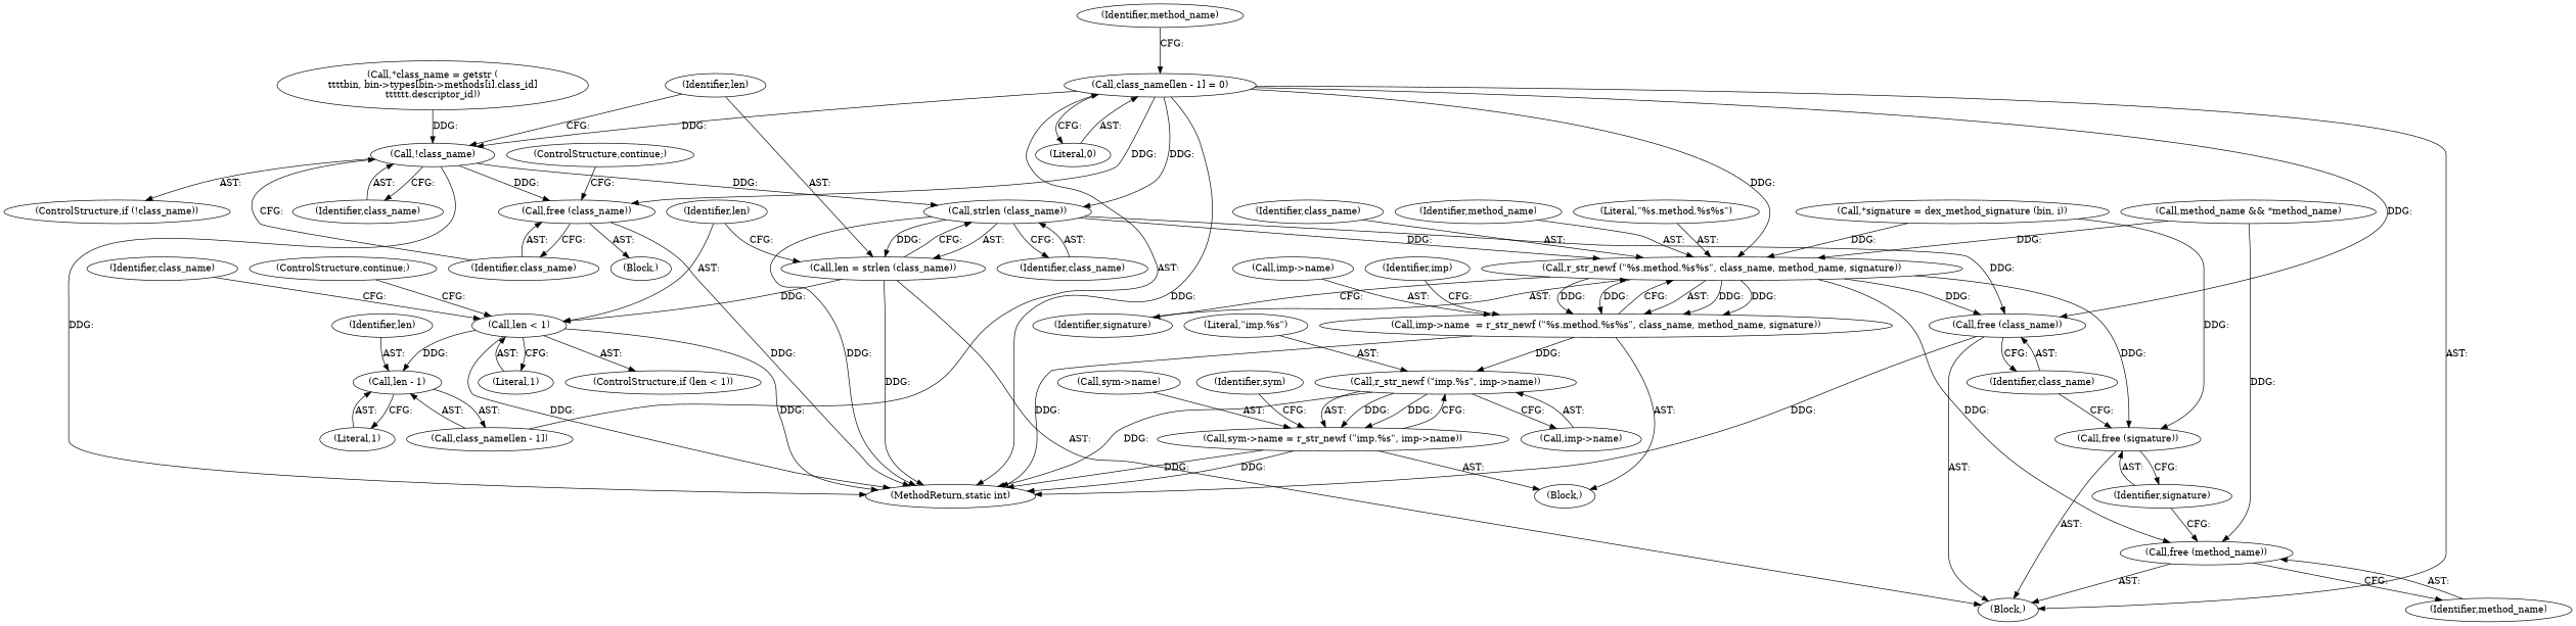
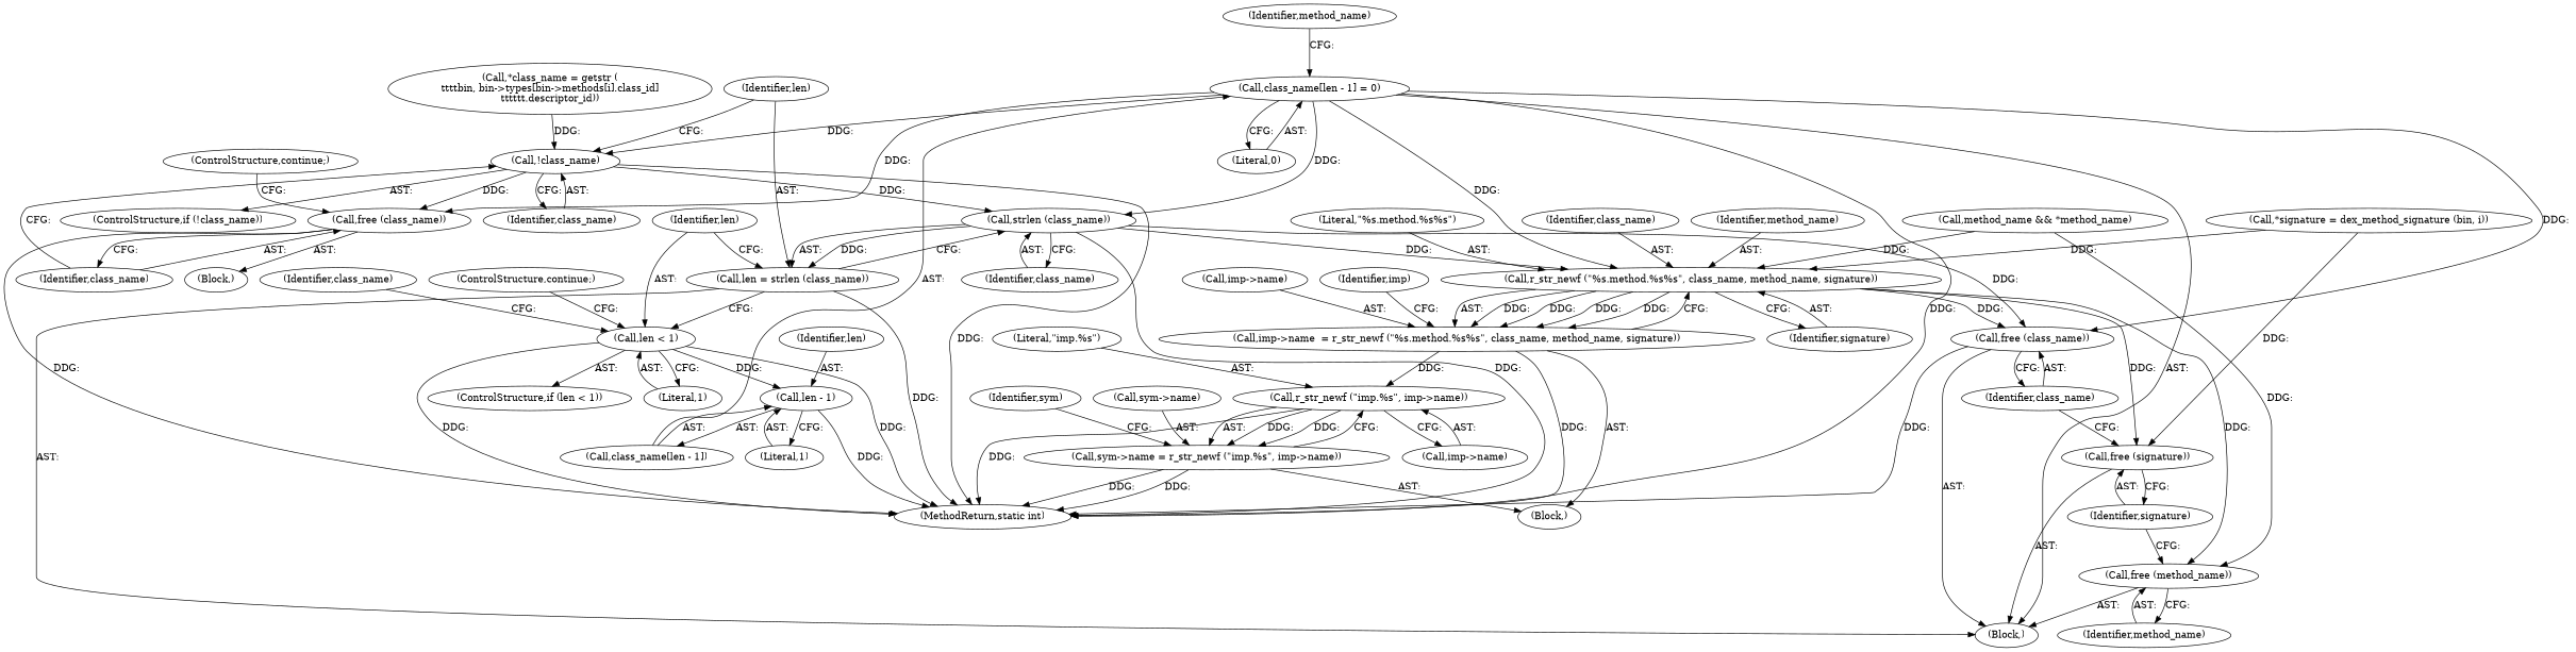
  digraph {
    n1 [label="(Call,class_name[len - 1] = 0)"]
    n2 [label="(Call,!class_name)"]
    n3 [label="(Call,free (class_name))"]
    n4 [label="(Call,strlen (class_name))"]
    n5 [label="(Call,r_str_newf (\"%s.method.%s%s\", class_name, method_name, signature))"]
    n6 [label="(Call,free (class_name))"]
    n7 [label="(Literal,0)"]
    n8 [label="(MethodReturn,static int)"]
    n9 [label="(Block,)"]
    n10 [label="(Identifier,class_name)"]
    n11 [label="(ControlStructure,if (!class_name))"]
    n12 [label="(Block,)"]
    n13 [label="(Identifier,class_name)"]
    n14 [label="(Call,len = strlen (class_name))"]
    n15 [label="(Identifier,class_name)"]
    n16 [label="(Call,imp->name  = r_str_newf (\"%s.method.%s%s\", class_name, method_name, signature))"]
    n17 [label="(Call,free (method_name))"]
    n18 [label="(Call,free (signature))"]
    n19 [label="(Identifier,signature)"]
    n20 [label="(Identifier,class_name)"]
    n21 [label="(Call,len < 1)"]
    n22 [label="(Call,len - 1)"]
    n23 [label="(Literal,1)"]
    n24 [label="(ControlStructure,if (len < 1))"]
    n25 [label="(Literal,1)"]
    n26 [label="(Call,class_name[len - 1])"]
    n27 [label="(Call,r_str_newf (\"imp.%s\", imp->name))"]
    n28 [label="(Block,)"]
    n29 [label="(Identifier,method_name)"]
    n30 [label="(Identifier,signature)"]
    n31 [label="(Call,sym->name = r_str_newf (\"imp.%s\", imp->name))"]
    n32 [label="(Call,imp->name)"]
    n33 [label="(Call,*class_name = getstr (\n\t\t\t\tbin, bin->types[bin->methods[i].class_id]\n\t\t\t\t\t\t.descriptor_id))"]
    n34 [label="(Identifier,class_name)"]
    n35 [label="(Literal,\"imp.%s\")"]
    n36 [label="(Identifier,len)"]
    n37 [label="(ControlStructure,continue;)"]
    n38 [label="(Identifier,sym)"]
    n39 [label="(Call,imp->name)"]
    n40 [label="(Call,sym->name)"]
    n41 [label="(Identifier,imp)"]
    n42 [label="(Identifier,class_name)"]
    n43 [label="(Identifier,len)"]
    n44 [label="(Identifier,len)"]
    n45 [label="(ControlStructure,continue;)"]
    n46 [label="(Call,*signature = dex_method_signature (bin, i))"]
    n47 [label="(Identifier,method_name)"]
    n48 [label="(Literal,\"%s.method.%s%s\")"]
    n49 [label="(Call,method_name && *method_name)"]
    n50 [label="(Identifier,method_name)"]
    n1 -> n2 [label="DDG: "]
    n1 -> n3 [label="DDG: "]
    n1 -> n4 [label="DDG: "]
    n1 -> n5 [label="DDG: "]
    n1 -> n6 [label="DDG: "]
    n1 -> n7 [label="CFG: "]
    n1 -> n8 [label="DDG: "]
    n1 -> n9 [label="AST: "]
    n2 -> n3 [label="DDG: "]
    n2 -> n4 [label="DDG: "]
    n2 -> n8 [label="DDG: "]
    n2 -> n10 [label="CFG: "]
    n2 -> n11 [label="AST: "]
    n3 -> n8 [label="DDG: "]
    n3 -> n12 [label="AST: "]
    n3 -> n13 [label="CFG: "]
    n4 -> n5 [label="DDG: "]
    n4 -> n6 [label="DDG: "]
    n4 -> n8 [label="DDG: "]
    n4 -> n14 [label="AST: "]
    n4 -> n14 [label="DDG: "]
    n4 -> n15 [label="CFG: "]
    n5 -> n6 [label="DDG: "]
    n5 -> n16 [label="AST: "]
    n5 -> n16 [label="DDG: "]
    n5 -> n16 [label="DDG: "]
    n5 -> n16 [label="DDG: "]
    n5 -> n16 [label="DDG: "]
    n5 -> n17 [label="DDG: "]
    n5 -> n18 [label="DDG: "]
    n5 -> n19 [label="CFG: "]
    n6 -> n8 [label="DDG: "]
    n6 -> n9 [label="AST: "]
    n6 -> n20 [label="CFG: "]
    n7 -> n1 [label="AST: "]
    n10 -> n2 [label="AST: "]
    n13 -> n2 [label="CFG: "]
    n13 -> n3 [label="AST: "]
    n14 -> n4 [label="CFG: "]
    n14 -> n8 [label="DDG: "]
    n14 -> n9 [label="AST: "]
-   n14 -> n21 [label="DDG: "]
+   n14 -> n21 [label="CFG: "]
    n15 -> n4 [label="AST: "]
    n16 -> n5 [label="CFG: "]
    n16 -> n8 [label="DDG: "]
    n16 -> n27 [label="DDG: "]
    n16 -> n28 [label="AST: "]
    n17 -> n9 [label="AST: "]
    n17 -> n29 [label="CFG: "]
    n18 -> n9 [label="AST: "]
    n18 -> n30 [label="CFG: "]
    n19 -> n5 [label="AST: "]
    n20 -> n6 [label="AST: "]
    n20 -> n18 [label="CFG: "]
    n21 -> n8 [label="DDG: "]
    n21 -> n8 [label="DDG: "]
    n21 -> n22 [label="DDG: "]
    n21 -> n23 [label="CFG: "]
    n21 -> n24 [label="AST: "]
+   n22 -> n8 [label="DDG: "]
    n22 -> n25 [label="CFG: "]
    n22 -> n26 [label="AST: "]
    n23 -> n21 [label="AST: "]
    n25 -> n22 [label="AST: "]
    n26 -> n1 [label="AST: "]
    n26 -> n22 [label="AST: "]
    n27 -> n8 [label="DDG: "]
    n27 -> n31 [label="AST: "]
    n27 -> n31 [label="DDG: "]
    n27 -> n31 [label="DDG: "]
    n27 -> n32 [label="CFG: "]
    n29 -> n17 [label="AST: "]
    n30 -> n17 [label="CFG: "]
    n30 -> n18 [label="AST: "]
    n31 -> n8 [label="DDG: "]
    n31 -> n8 [label="DDG: "]
    n31 -> n27 [label="CFG: "]
    n31 -> n28 [label="AST: "]
    n32 -> n27 [label="AST: "]
    n33 -> n2 [label="DDG: "]
    n34 -> n21 [label="CFG: "]
    n35 -> n27 [label="AST: "]
    n36 -> n2 [label="CFG: "]
    n36 -> n14 [label="AST: "]
    n37 -> n21 [label="CFG: "]
    n38 -> n31 [label="CFG: "]
    n39 -> n16 [label="AST: "]
    n40 -> n31 [label="AST: "]
    n41 -> n16 [label="CFG: "]
    n42 -> n5 [label="AST: "]
    n43 -> n14 [label="CFG: "]
    n43 -> n21 [label="AST: "]
    n44 -> n22 [label="AST: "]
    n45 -> n3 [label="CFG: "]
    n46 -> n5 [label="DDG: "]
    n46 -> n18 [label="DDG: "]
    n47 -> n5 [label="AST: "]
    n48 -> n5 [label="AST: "]
    n49 -> n5 [label="DDG: "]
    n49 -> n17 [label="DDG: "]
    n50 -> n1 [label="CFG: "]
  }
